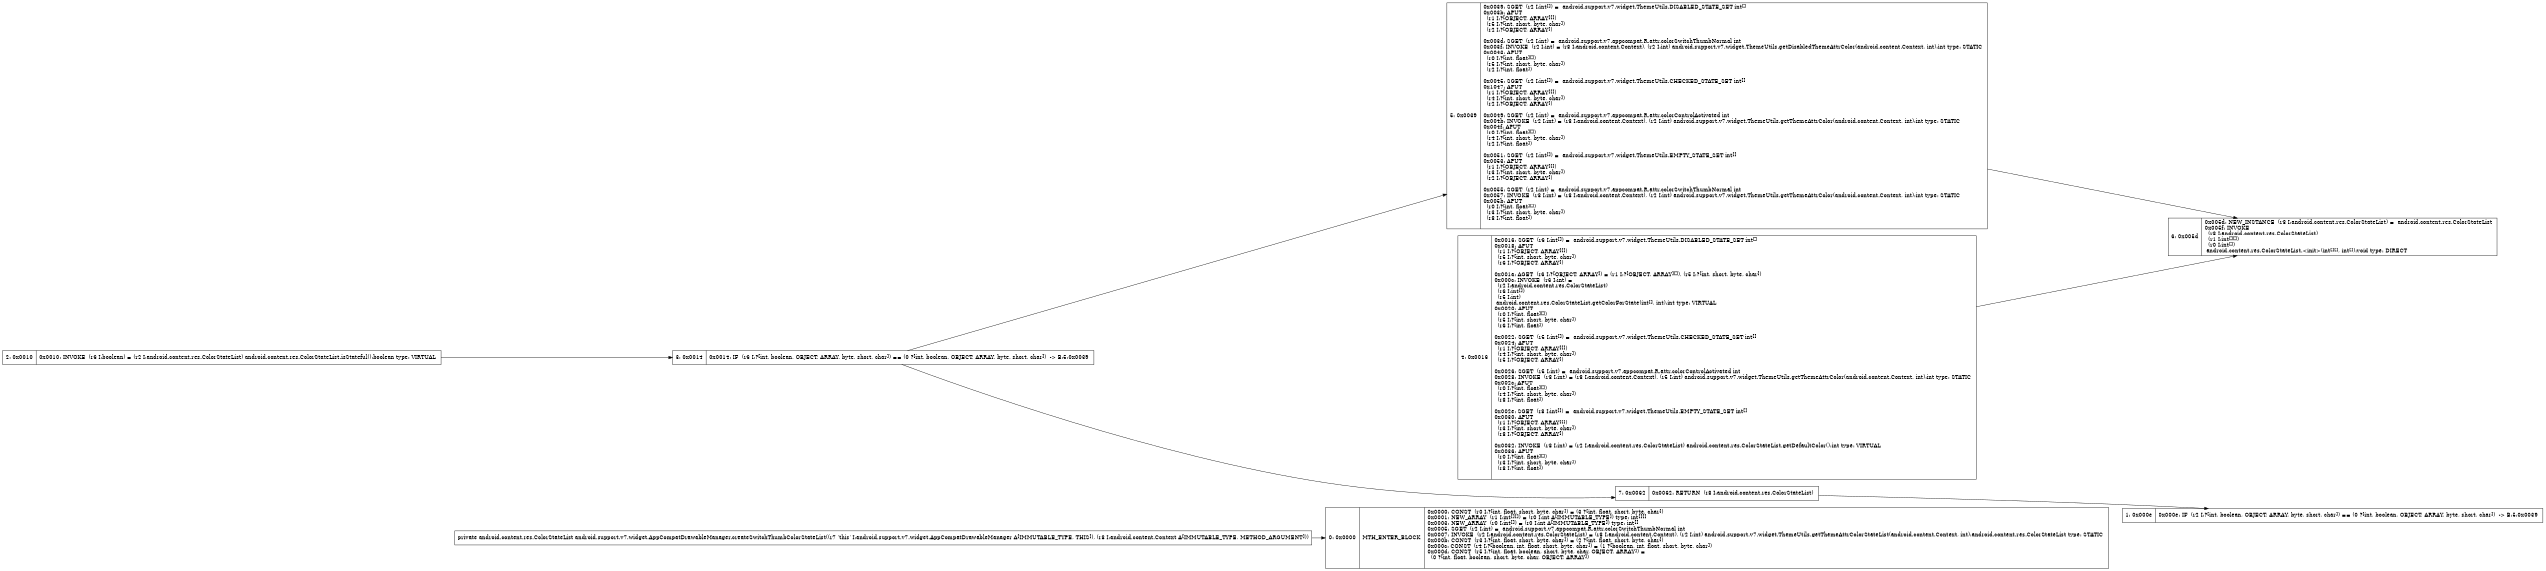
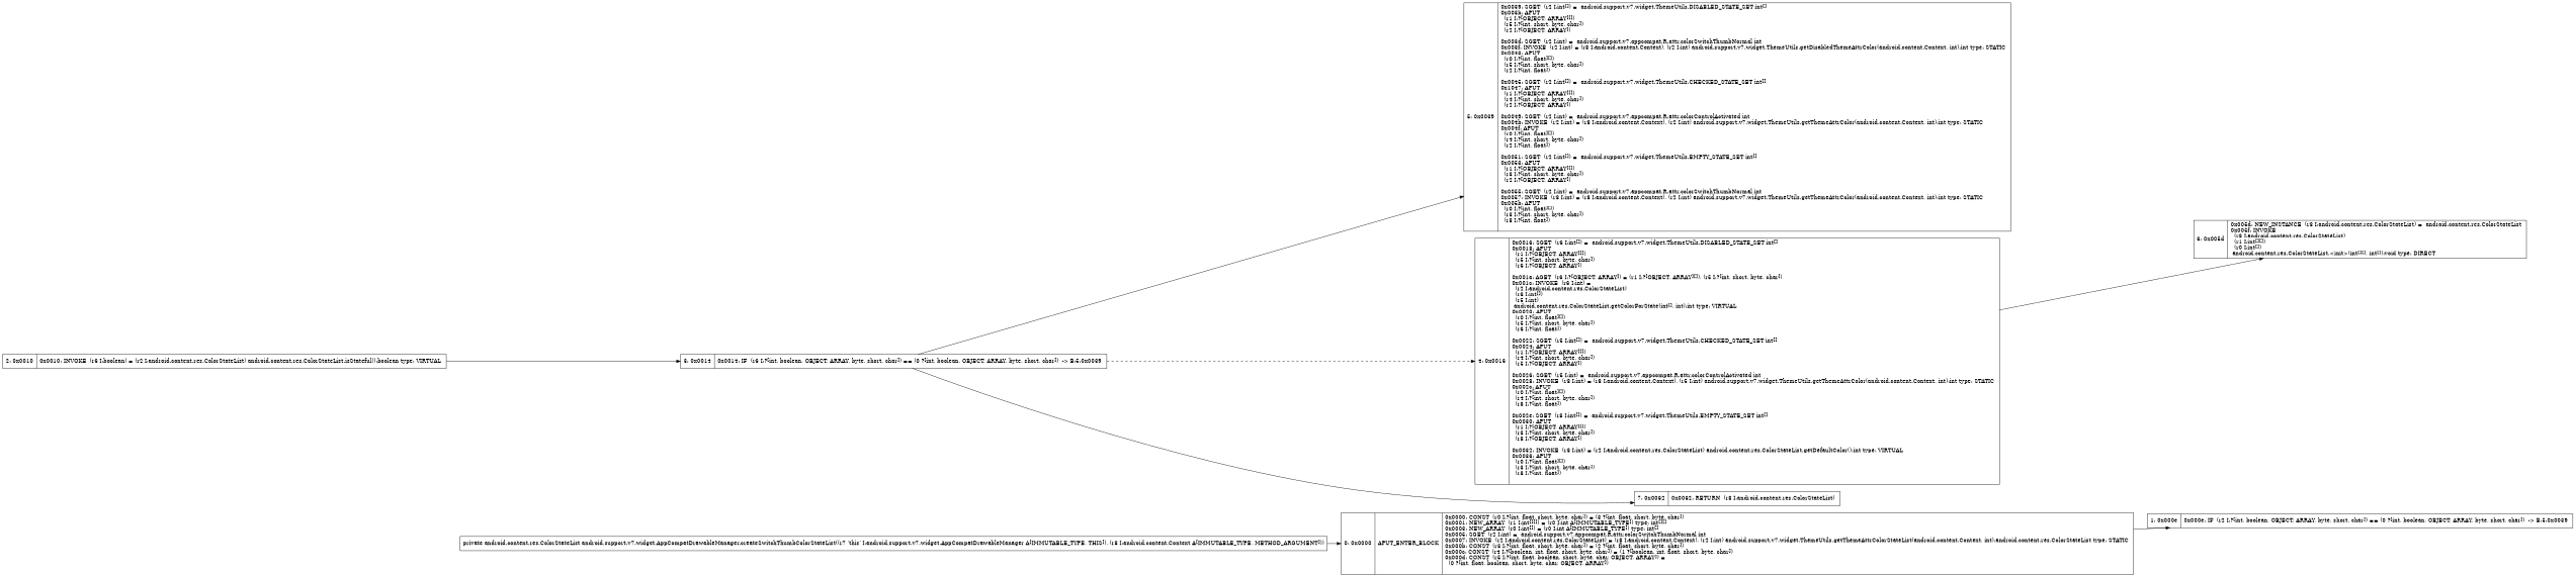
  digraph {
    rankdir=LR
    node [shape=record]
-   n1 [label="{0\:\ 0x0000|MTH_ENTER_BLOCK\l|0x0000: CONST  (r0 I:?[int, float, short, byte, char]) = (3 ?[int, float, short, byte, char]) \l0x0001: NEW_ARRAY  (r1 I:int[][]) = (r0 I:int A[IMMUTABLE_TYPE]) type: int[][] \l0x0003: NEW_ARRAY  (r0 I:int[]) = (r0 I:int A[IMMUTABLE_TYPE]) type: int[] \l0x0005: SGET  (r2 I:int) =  android.support.v7.appcompat.R.attr.colorSwitchThumbNormal int \l0x0007: INVOKE  (r2 I:android.content.res.ColorStateList) = (r8 I:android.content.Context), (r2 I:int) android.support.v7.widget.ThemeUtils.getThemeAttrColorStateList(android.content.Context, int):android.content.res.ColorStateList type: STATIC \l0x000b: CONST  (r3 I:?[int, float, short, byte, char]) = (2 ?[int, float, short, byte, char]) \l0x000c: CONST  (r4 I:?[boolean, int, float, short, byte, char]) = (1 ?[boolean, int, float, short, byte, char]) \l0x000d: CONST  (r5 I:?[int, float, boolean, short, byte, char, OBJECT, ARRAY]) = \l  (0 ?[int, float, boolean, short, byte, char, OBJECT, ARRAY])\l \l}"]
+   n1 [label="{0\:\ 0x0000|APUT_ENTER_BLOCK\l|0x0000: CONST  (r0 I:?[int, float, short, byte, char]) = (3 ?[int, float, short, byte, char]) \l0x0001: NEW_ARRAY  (r1 I:int[][]) = (r0 I:int A[IMMUTABLE_TYPE]) type: int[][] \l0x0003: NEW_ARRAY  (r0 I:int[]) = (r0 I:int A[IMMUTABLE_TYPE]) type: int[] \l0x0005: SGET  (r2 I:int) =  android.support.v7.appcompat.R.attr.colorSwitchThumbNormal int \l0x0007: INVOKE  (r2 I:android.content.res.ColorStateList) = (r8 I:android.content.Context), (r2 I:int) android.support.v7.widget.ThemeUtils.getThemeAttrColorStateList(android.content.Context, int):android.content.res.ColorStateList type: STATIC \l0x000b: CONST  (r3 I:?[int, float, short, byte, char]) = (2 ?[int, float, short, byte, char]) \l0x000c: CONST  (r4 I:?[boolean, int, float, short, byte, char]) = (1 ?[boolean, int, float, short, byte, char]) \l0x000d: CONST  (r5 I:?[int, float, boolean, short, byte, char, OBJECT, ARRAY]) = \l  (0 ?[int, float, boolean, short, byte, char, OBJECT, ARRAY])\l \l}"]
    n2 [label="{1\:\ 0x000e|0x000e: IF  (r2 I:?[int, boolean, OBJECT, ARRAY, byte, short, char]) == (0 ?[int, boolean, OBJECT, ARRAY, byte, short, char])  \-\> B:5:0x0039 \l}"]
    n3 [label="{2\:\ 0x0010|0x0010: INVOKE  (r6 I:boolean) = (r2 I:android.content.res.ColorStateList) android.content.res.ColorStateList.isStateful():boolean type: VIRTUAL \l}"]
    n4 [label="{3\:\ 0x0014|0x0014: IF  (r6 I:?[int, boolean, OBJECT, ARRAY, byte, short, char]) == (0 ?[int, boolean, OBJECT, ARRAY, byte, short, char])  \-\> B:5:0x0039 \l}"]
    n5 [label="{5\:\ 0x0039|0x0039: SGET  (r2 I:int[]) =  android.support.v7.widget.ThemeUtils.DISABLED_STATE_SET int[] \l0x003b: APUT  \l  (r1 I:?[OBJECT, ARRAY][])\l  (r5 I:?[int, short, byte, char])\l  (r2 I:?[OBJECT, ARRAY])\l \l0x003d: SGET  (r2 I:int) =  android.support.v7.appcompat.R.attr.colorSwitchThumbNormal int \l0x003f: INVOKE  (r2 I:int) = (r8 I:android.content.Context), (r2 I:int) android.support.v7.widget.ThemeUtils.getDisabledThemeAttrColor(android.content.Context, int):int type: STATIC \l0x0043: APUT  \l  (r0 I:?[int, float][])\l  (r5 I:?[int, short, byte, char])\l  (r2 I:?[int, float])\l \l0x0045: SGET  (r2 I:int[]) =  android.support.v7.widget.ThemeUtils.CHECKED_STATE_SET int[] \l0x1047: APUT  \l  (r1 I:?[OBJECT, ARRAY][])\l  (r4 I:?[int, short, byte, char])\l  (r2 I:?[OBJECT, ARRAY])\l \l0x0049: SGET  (r2 I:int) =  android.support.v7.appcompat.R.attr.colorControlActivated int \l0x004b: INVOKE  (r2 I:int) = (r8 I:android.content.Context), (r2 I:int) android.support.v7.widget.ThemeUtils.getThemeAttrColor(android.content.Context, int):int type: STATIC \l0x004f: APUT  \l  (r0 I:?[int, float][])\l  (r4 I:?[int, short, byte, char])\l  (r2 I:?[int, float])\l \l0x0051: SGET  (r2 I:int[]) =  android.support.v7.widget.ThemeUtils.EMPTY_STATE_SET int[] \l0x0053: APUT  \l  (r1 I:?[OBJECT, ARRAY][])\l  (r3 I:?[int, short, byte, char])\l  (r2 I:?[OBJECT, ARRAY])\l \l0x0055: SGET  (r2 I:int) =  android.support.v7.appcompat.R.attr.colorSwitchThumbNormal int \l0x0057: INVOKE  (r8 I:int) = (r8 I:android.content.Context), (r2 I:int) android.support.v7.widget.ThemeUtils.getThemeAttrColor(android.content.Context, int):int type: STATIC \l0x005b: APUT  \l  (r0 I:?[int, float][])\l  (r3 I:?[int, short, byte, char])\l  (r8 I:?[int, float])\l \l}"]
    n6 [label="{6\:\ 0x005d|0x005d: NEW_INSTANCE  (r8 I:android.content.res.ColorStateList) =  android.content.res.ColorStateList \l0x005f: INVOKE  \l  (r8 I:android.content.res.ColorStateList)\l  (r1 I:int[][])\l  (r0 I:int[])\l android.content.res.ColorStateList.\<init\>(int[][], int[]):void type: DIRECT \l}"]
-   n7 [label="{4\:\ 0x0016|0x0016: SGET  (r6 I:int[]) =  android.support.v7.widget.ThemeUtils.DISABLED_STATE_SET int[] \l0x0018: APUT  \l  (r1 I:?[OBJECT, ARRAY][])\l  (r5 I:?[int, short, byte, char])\l  (r6 I:?[OBJECT, ARRAY])\l \l0x001a: AGET  (r6 I:?[OBJECT, ARRAY]) = (r1 I:?[OBJECT, ARRAY][]), (r5 I:?[int, short, byte, char]) \l0x000c: INVOKE  (r6 I:int) = \l  (r2 I:android.content.res.ColorStateList)\l  (r6 I:int[])\l  (r5 I:int)\l android.content.res.ColorStateList.getColorForState(int[], int):int type: VIRTUAL \l0x0020: APUT  \l  (r0 I:?[int, float][])\l  (r5 I:?[int, short, byte, char])\l  (r6 I:?[int, float])\l \l0x0022: SGET  (r5 I:int[]) =  android.support.v7.widget.ThemeUtils.CHECKED_STATE_SET int[] \l0x0024: APUT  \l  (r1 I:?[OBJECT, ARRAY][])\l  (r4 I:?[int, short, byte, char])\l  (r5 I:?[OBJECT, ARRAY])\l \l0x0026: SGET  (r5 I:int) =  android.support.v7.appcompat.R.attr.colorControlActivated int \l0x0028: INVOKE  (r8 I:int) = (r8 I:android.content.Context), (r5 I:int) android.support.v7.widget.ThemeUtils.getThemeAttrColor(android.content.Context, int):int type: STATIC \l0x002c: APUT  \l  (r0 I:?[int, float][])\l  (r4 I:?[int, short, byte, char])\l  (r8 I:?[int, float])\l \l0x002e: SGET  (r8 I:int[]) =  android.support.v7.widget.ThemeUtils.EMPTY_STATE_SET int[] \l0x0030: APUT  \l  (r1 I:?[OBJECT, ARRAY][])\l  (r3 I:?[int, short, byte, char])\l  (r8 I:?[OBJECT, ARRAY])\l \l0x0032: INVOKE  (r8 I:int) = (r2 I:android.content.res.ColorStateList) android.content.res.ColorStateList.getDefaultColor():int type: VIRTUAL \l0x0036: APUT  \l  (r0 I:?[int, float][])\l  (r3 I:?[int, short, byte, char])\l  (r8 I:?[int, float])\l \l}"]
+   n7 [label="{4\:\ 0x0016|0x0016: SGET  (r6 I:int[]) =  android.support.v7.widget.ThemeUtils.DISABLED_STATE_SET int[] \l0x0018: APUT  \l  (r1 I:?[OBJECT, ARRAY][])\l  (r5 I:?[int, short, byte, char])\l  (r6 I:?[OBJECT, ARRAY])\l \l0x001a: AGET  (r6 I:?[OBJECT, ARRAY]) = (r1 I:?[OBJECT, ARRAY][]), (r5 I:?[int, short, byte, char]) \l0x001c: INVOKE  (r6 I:int) = \l  (r2 I:android.content.res.ColorStateList)\l  (r6 I:int[])\l  (r5 I:int)\l android.content.res.ColorStateList.getColorForState(int[], int):int type: VIRTUAL \l0x0020: APUT  \l  (r0 I:?[int, float][])\l  (r5 I:?[int, short, byte, char])\l  (r6 I:?[int, float])\l \l0x0022: SGET  (r5 I:int[]) =  android.support.v7.widget.ThemeUtils.CHECKED_STATE_SET int[] \l0x0024: APUT  \l  (r1 I:?[OBJECT, ARRAY][])\l  (r4 I:?[int, short, byte, char])\l  (r5 I:?[OBJECT, ARRAY])\l \l0x0026: SGET  (r5 I:int) =  android.support.v7.appcompat.R.attr.colorControlActivated int \l0x0028: INVOKE  (r8 I:int) = (r8 I:android.content.Context), (r5 I:int) android.support.v7.widget.ThemeUtils.getThemeAttrColor(android.content.Context, int):int type: STATIC \l0x002c: APUT  \l  (r0 I:?[int, float][])\l  (r4 I:?[int, short, byte, char])\l  (r8 I:?[int, float])\l \l0x002e: SGET  (r8 I:int[]) =  android.support.v7.widget.ThemeUtils.EMPTY_STATE_SET int[] \l0x0030: APUT  \l  (r1 I:?[OBJECT, ARRAY][])\l  (r3 I:?[int, short, byte, char])\l  (r8 I:?[OBJECT, ARRAY])\l \l0x0032: INVOKE  (r8 I:int) = (r2 I:android.content.res.ColorStateList) android.content.res.ColorStateList.getDefaultColor():int type: VIRTUAL \l0x0036: APUT  \l  (r0 I:?[int, float][])\l  (r3 I:?[int, short, byte, char])\l  (r8 I:?[int, float])\l \l}"]
    n8 [label="{7\:\ 0x0062|0x0062: RETURN  (r8 I:android.content.res.ColorStateList) \l}"]
    n9 [label="{private android.content.res.ColorStateList android.support.v7.widget.AppCompatDrawableManager.createSwitchThumbColorStateList((r7 'this' I:android.support.v7.widget.AppCompatDrawableManager A[IMMUTABLE_TYPE, THIS]), (r8 I:android.content.Context A[IMMUTABLE_TYPE, METHOD_ARGUMENT])) }"]
-   n8 -> n2
+   n1 -> n2
    n3 -> n4
    n4 -> n5
+   n4 -> n7 [style=dashed]
    n4 -> n8
-   n5 -> n6
    n7 -> n6
    n9 -> n1
  }
